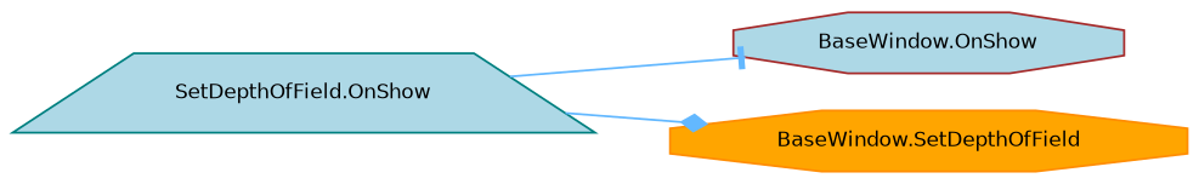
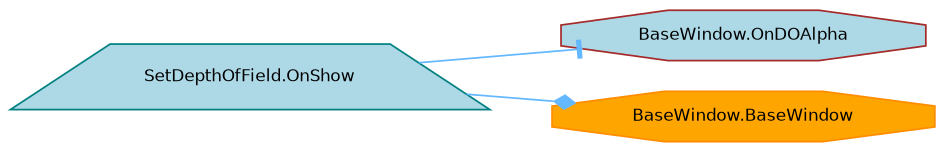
  digraph {
    rankdir=LR
    node [fillcolor=lightblue fontname=Helvetica fontsize=10 shape=octagon style=filled]
    edge [color=steelblue1 fontname=Helvetica fontsize=10 labelfontname=Helvetica labelfontsize=10 style=solid]
    n1 [color=teal fontcolor=black height=0.2 label="SetDepthOfField.OnShow" shape=trapezium width=0.4]
-   n2 [color=brown height=0.2 label="BaseWindow.OnShow" width=0.4]
-   n3 [color=darkorange fillcolor=orange height=0.2 label="BaseWindow.SetDepthOfField" width=0.4]
+   n2 [color=brown height=0.2 label="BaseWindow.OnDOAlpha" width=0.4]
+   n3 [color=darkorange fillcolor=orange height=0.2 label="BaseWindow.BaseWindow" width=0.4]
    n1 -> n2 [arrowhead=tee]
    n1 -> n3 [arrowhead=diamond]
  }
